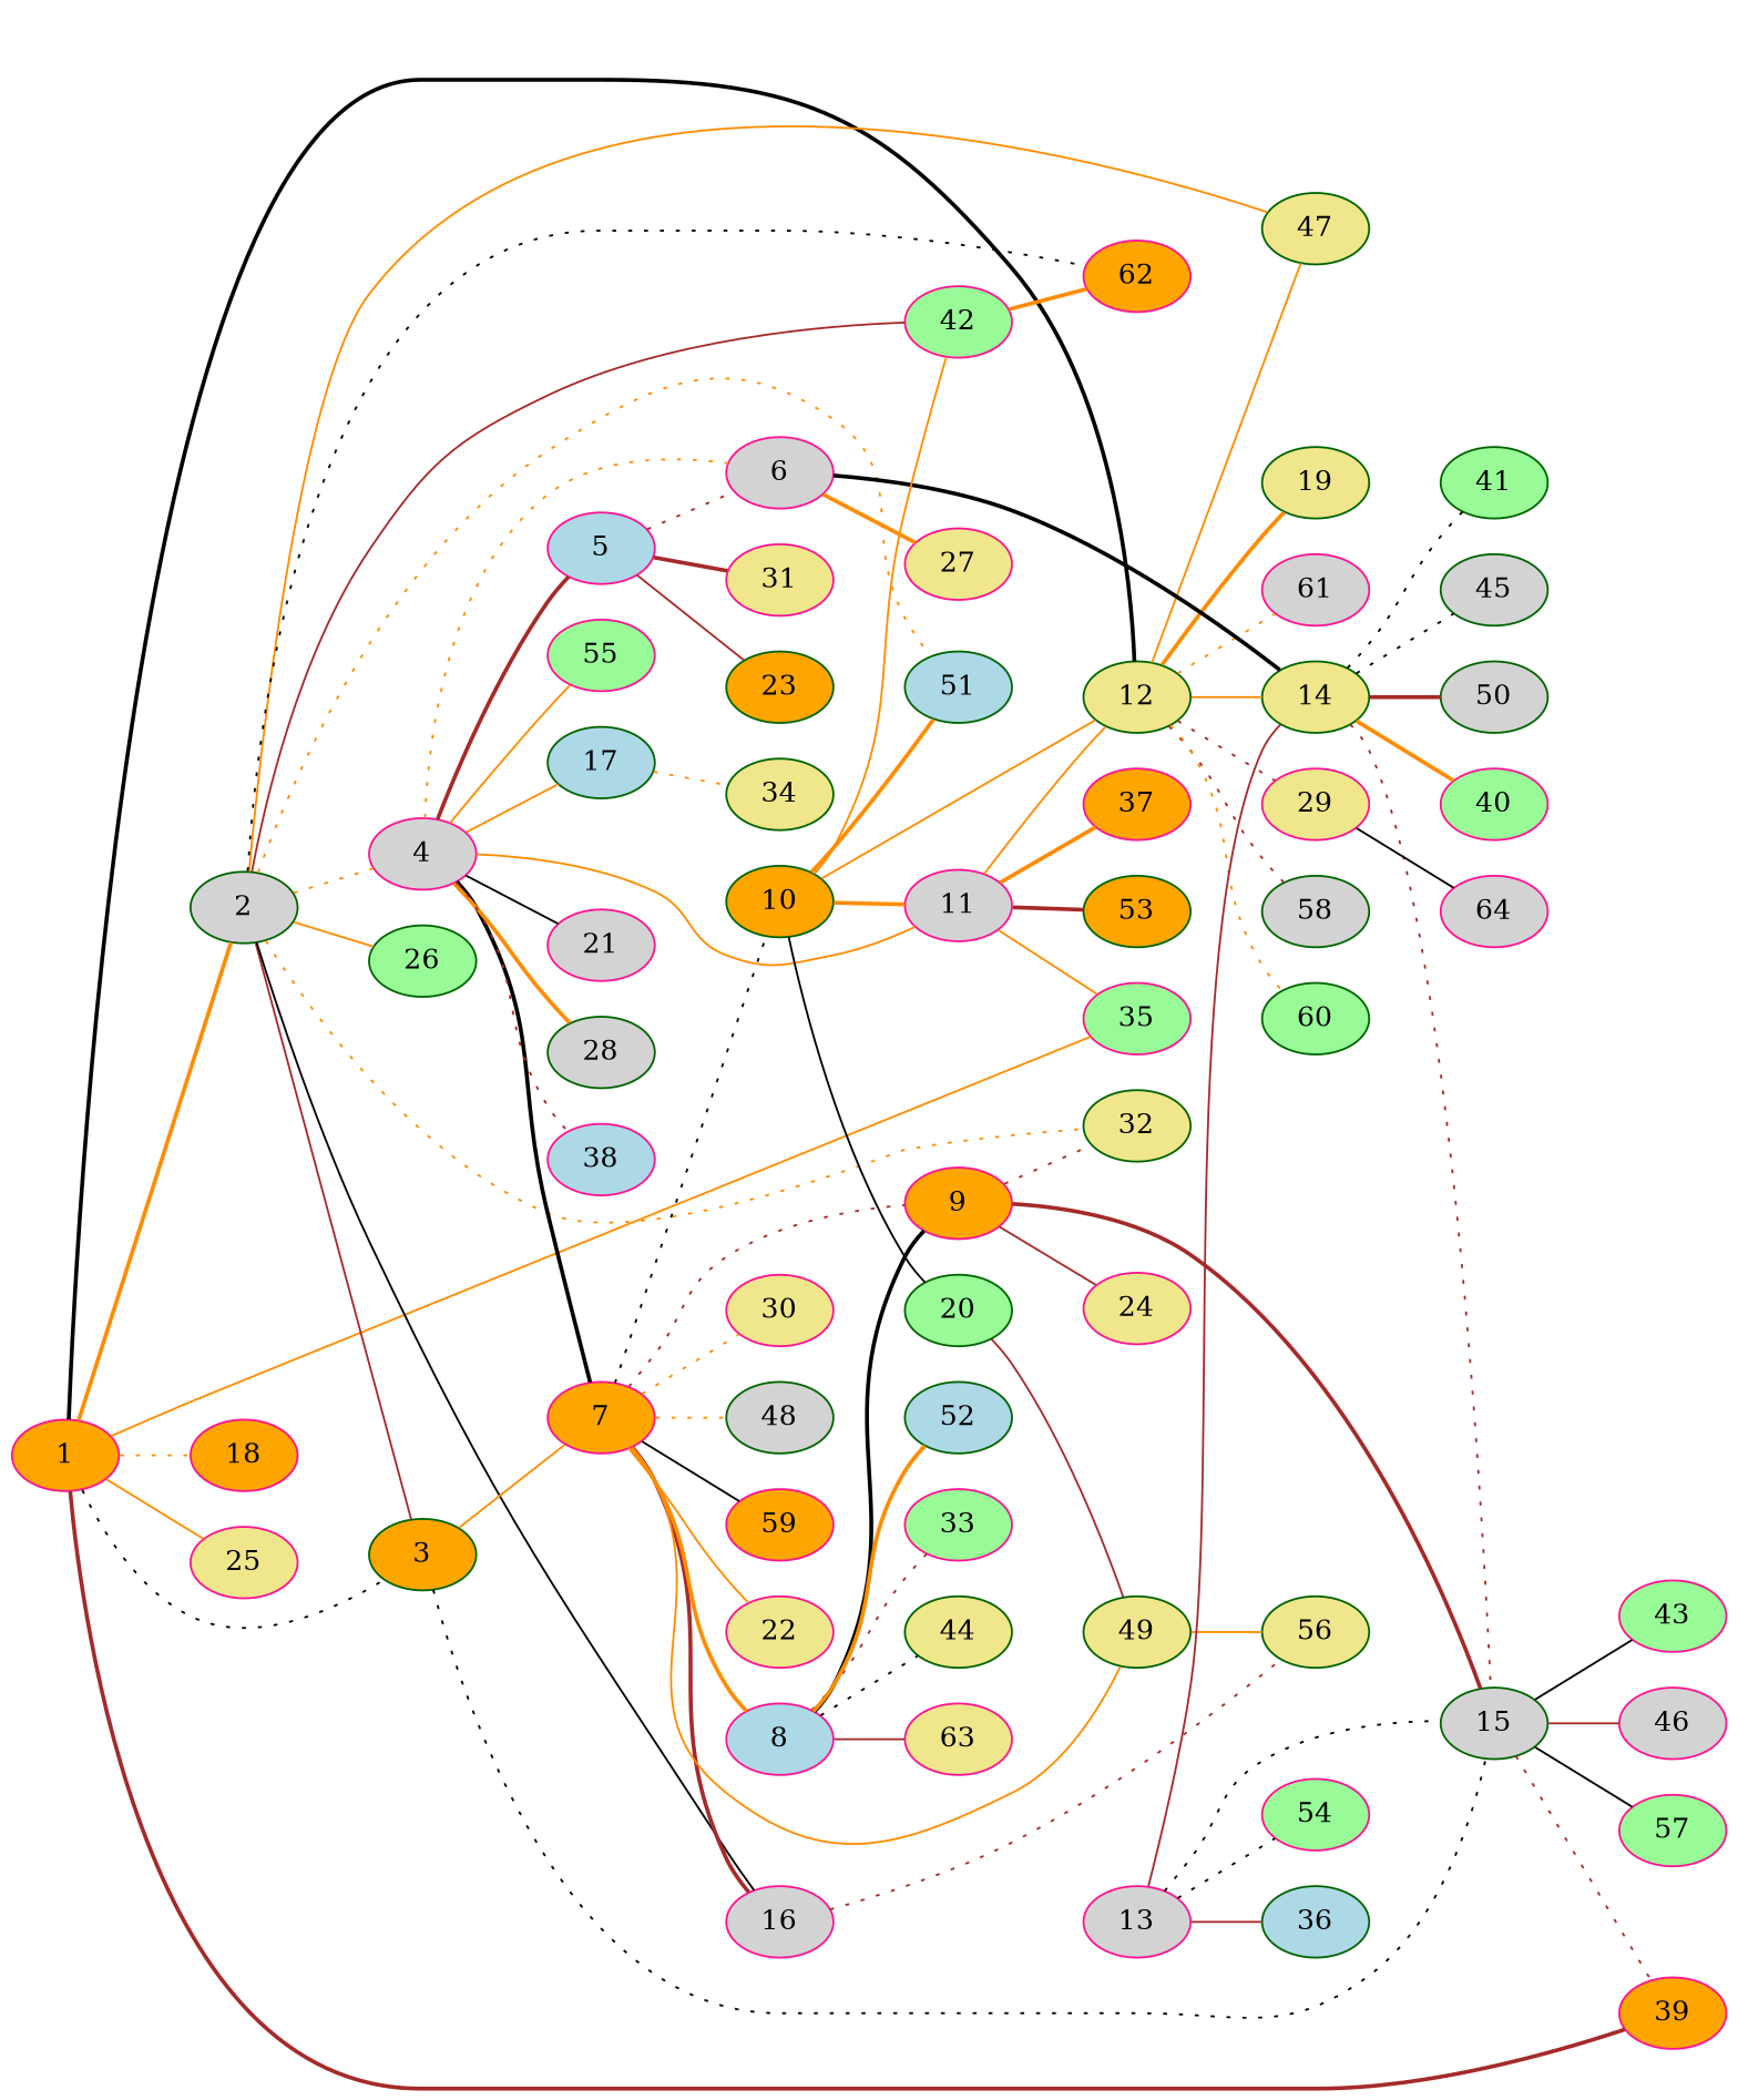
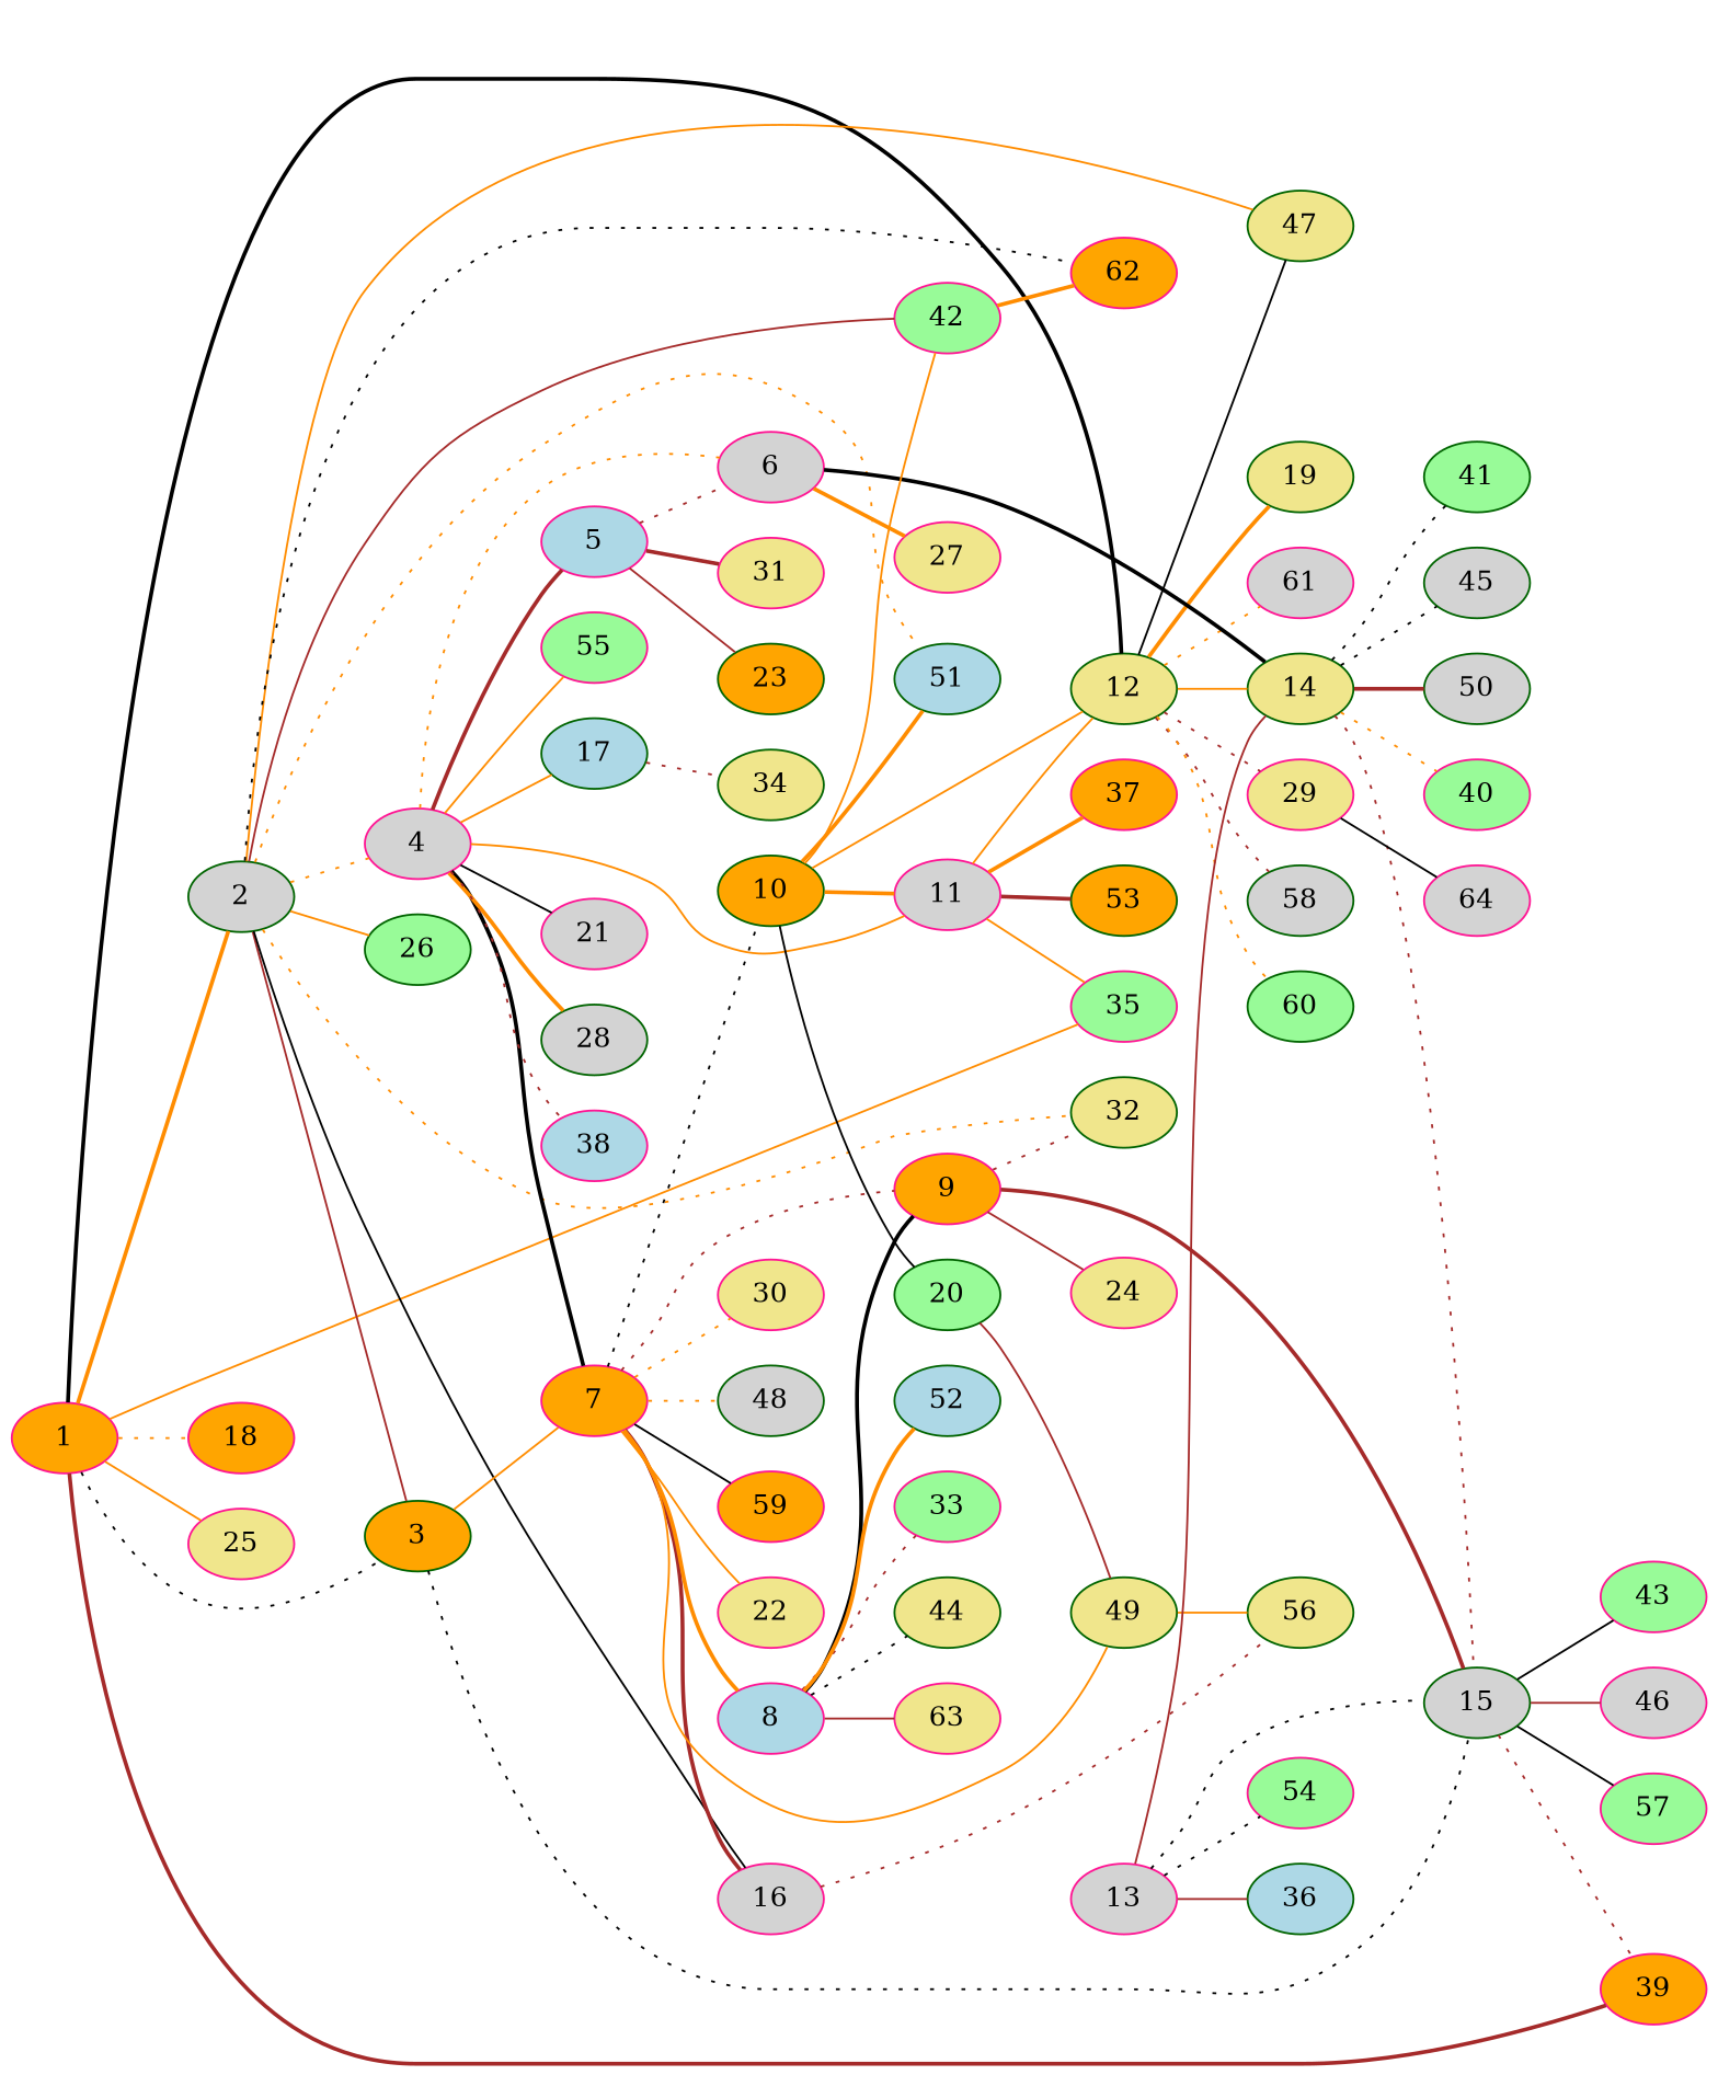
  graph {
    rankdir=LR
    node [color=deeppink fillcolor=khaki style=filled]
    edge [color=darkorange style=solid]
    1 [fillcolor=orange]
    2 [color=darkgreen fillcolor=lightgrey]
    3 [color=darkgreen fillcolor=orange]
    12 [color=darkgreen]
    18 [fillcolor=orange]
    25
    35 [fillcolor=palegreen]
    39 [fillcolor=orange]
    4 [fillcolor=lightgrey]
    16 [fillcolor=lightgrey]
    26 [color=darkgreen fillcolor=palegreen]
    32 [color=darkgreen]
    42 [fillcolor=palegreen]
    47 [color=darkgreen]
    51 [color=darkgreen fillcolor=lightblue]
    62 [fillcolor=orange]
    7 [fillcolor=orange]
    15 [color=darkgreen fillcolor=lightgrey]
    14 [color=darkgreen]
    19 [color=darkgreen]
    29
    58 [color=darkgreen fillcolor=lightgrey]
    60 [color=darkgreen fillcolor=palegreen]
    61 [fillcolor=lightgrey]
    5 [fillcolor=lightblue]
    6 [fillcolor=lightgrey]
    11 [fillcolor=lightgrey]
    17 [color=darkgreen fillcolor=lightblue]
    21 [fillcolor=lightgrey]
    28 [color=darkgreen fillcolor=lightgrey]
    38 [fillcolor=lightblue]
    55 [fillcolor=palegreen]
    56 [color=darkgreen]
    8 [fillcolor=lightblue]
    9 [fillcolor=orange]
    10 [color=darkgreen fillcolor=orange]
    22
    30
    48 [color=darkgreen fillcolor=lightgrey]
    49 [color=darkgreen]
    59 [fillcolor=orange]
    43 [fillcolor=palegreen]
    46 [fillcolor=lightgrey]
    57 [fillcolor=palegreen]
    23 [color=darkgreen fillcolor=orange]
    31
    27
    37 [fillcolor=orange]
    53 [color=darkgreen fillcolor=orange]
    34 [color=darkgreen]
    40 [fillcolor=palegreen]
    41 [color=darkgreen fillcolor=palegreen]
    45 [color=darkgreen fillcolor=lightgrey]
    50 [color=darkgreen fillcolor=lightgrey]
    33 [fillcolor=palegreen]
    44 [color=darkgreen]
    52 [color=darkgreen fillcolor=lightblue]
    63
    24
    20 [color=darkgreen fillcolor=palegreen]
    64 [fillcolor=lightgrey]
    13 [fillcolor=lightgrey]
    36 [color=darkgreen fillcolor=lightblue]
    54 [fillcolor=palegreen]
    1 -- 2 [style=bold]
    1 -- 3 [color=black style=dotted]
    1 -- 12 [color=black style=bold]
    1 -- 18 [style=dotted]
    1 -- 25
    1 -- 35
    1 -- 39 [color=brown style=bold]
    2 -- 3 [color=brown]
    2 -- 4 [style=dotted]
    2 -- 16 [color=black]
    2 -- 26
    2 -- 32 [style=dotted]
    2 -- 42 [color=brown]
    2 -- 47
    2 -- 51 [style=dotted]
    2 -- 62 [color=black style=dotted]
    3 -- 7
    3 -- 15 [color=black style=dotted]
-   12 -- 47
+   12 -- 47 [color=black]
    12 -- 14
    12 -- 19 [style=bold]
    12 -- 29 [color=brown style=dotted]
    12 -- 58 [color=brown style=dotted]
    12 -- 60 [style=dotted]
    12 -- 61 [style=dotted]
    4 -- 7 [color=black style=bold]
    4 -- 5 [color=brown style=bold]
    4 -- 6 [style=dotted]
    4 -- 11
    4 -- 17
    4 -- 21 [color=black]
    4 -- 28 [style=bold]
    4 -- 38 [color=brown style=dotted]
    4 -- 55
    16 -- 56 [color=brown style=dotted]
    42 -- 62 [style=bold]
    7 -- 16 [color=brown style=bold]
    7 -- 8 [style=bold]
    7 -- 9 [color=brown style=dotted]
    7 -- 10 [color=black style=dotted]
    7 -- 22
    7 -- 30 [style=dotted]
    7 -- 48 [style=dotted]
    7 -- 49
    7 -- 59 [color=black]
    15 -- 39 [color=brown style=dotted]
    15 -- 43 [color=black]
    15 -- 46 [color=brown]
    15 -- 57 [color=black]
    14 -- 15 [color=brown style=dotted]
-   14 -- 40 [style=bold]
+   14 -- 40 [style=dotted]
    14 -- 41 [color=black style=dotted]
    14 -- 45 [color=black style=dotted]
    14 -- 50 [color=brown style=bold]
    29 -- 64 [color=black]
    5 -- 6 [color=brown style=dotted]
    5 -- 23 [color=brown]
    5 -- 31 [color=brown style=bold]
    6 -- 14 [color=black style=bold]
    6 -- 27 [style=bold]
    11 -- 12
    11 -- 35
    11 -- 37 [style=bold]
    11 -- 53 [color=brown style=bold]
-   17 -- 34 [style=dotted]
+   17 -- 34 [color=brown style=dotted]
    8 -- 9 [color=black style=bold]
    8 -- 33 [color=brown style=dotted]
    8 -- 44 [color=black style=dotted]
    8 -- 52 [style=bold]
    8 -- 63 [color=brown]
    9 -- 32 [color=brown style=dotted]
    9 -- 15 [color=brown style=bold]
    9 -- 24 [color=brown]
    10 -- 12
    10 -- 42
    10 -- 51 [style=bold]
    10 -- 11 [style=bold]
    10 -- 20 [color=black]
    49 -- 56
    20 -- 49 [color=brown]
    13 -- 15 [color=black style=dotted]
    13 -- 14 [color=brown]
    13 -- 36 [color=brown]
    13 -- 54 [color=black style=dotted]
  }
